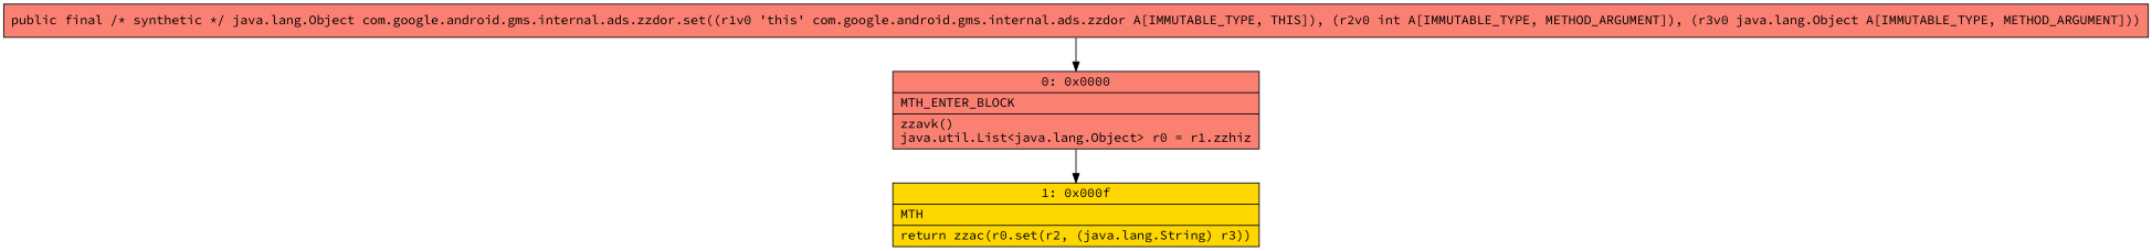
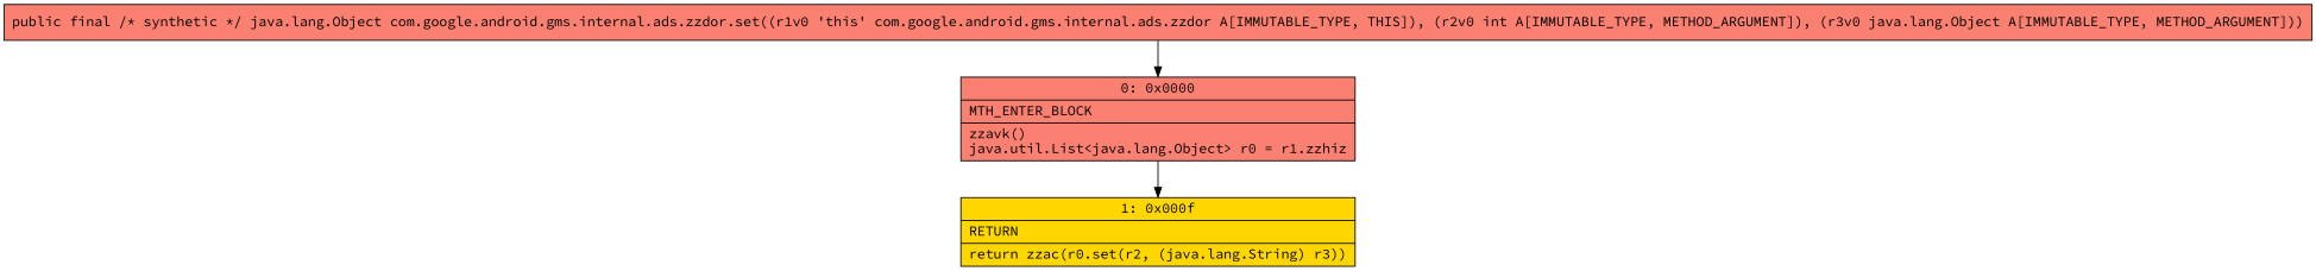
  digraph {
    fontname="Source Code Pro"
    node [shape=record style=filled fillcolor=salmon fontname="Source Code Pro"]
    edge [fontname="Source Code Pro"]
    n1 [label="{0\:\ 0x0000|MTH_ENTER_BLOCK\l|zzavk()\ljava.util.List\<java.lang.Object\> r0 = r1.zzhiz\l}"]
-   n2 [label="{1\:\ 0x000f|MTH\l|return zzac(r0.set(r2, (java.lang.String) r3))\l}" fillcolor=gold]
+   n2 [label="{1\:\ 0x000f|RETURN\l|return zzac(r0.set(r2, (java.lang.String) r3))\l}" fillcolor=gold]
    n3 [label="{public final \/* synthetic *\/ java.lang.Object com.google.android.gms.internal.ads.zzdor.set((r1v0 'this' com.google.android.gms.internal.ads.zzdor A[IMMUTABLE_TYPE, THIS]), (r2v0 int A[IMMUTABLE_TYPE, METHOD_ARGUMENT]), (r3v0 java.lang.Object A[IMMUTABLE_TYPE, METHOD_ARGUMENT])) }"]
    n1 -> n2
    n3 -> n1
  }
